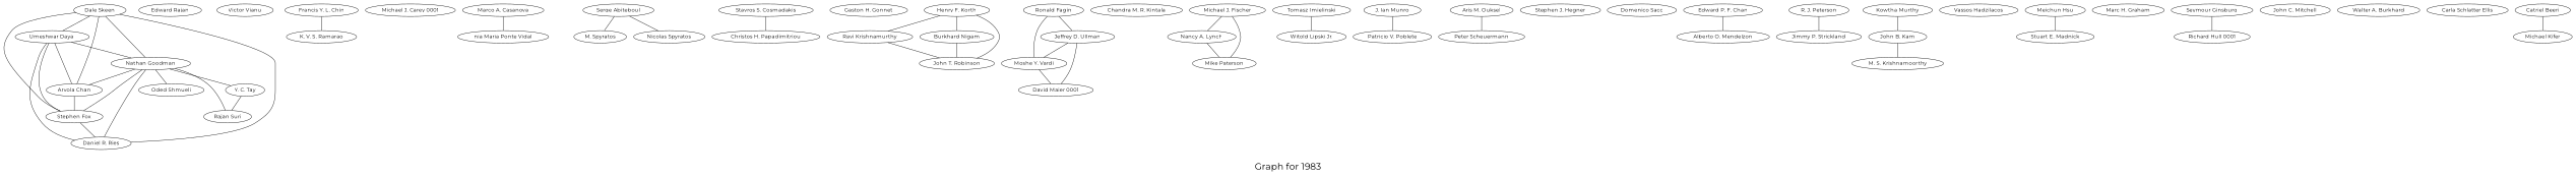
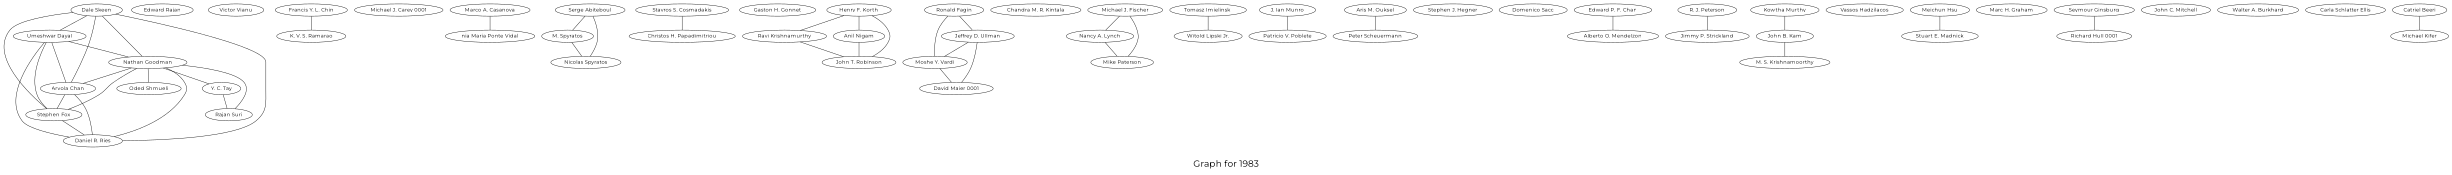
  graph {
    fontname=Montserrat
    fontsize=24
    label="\nGraph for 1983\n"
    splines=true
    node [fontname=Montserrat shape=ellipse]
    edge [fontname=Montserrat]
    n1 [height=0.3 label="Dale Skeen" width=0.3]
    n2 [height=0.3 label="Umeshwar Dayal" width=0.3]
    n3 [height=0.3 label="Nathan Goodman" width=0.3]
    n4 [height=0.3 label="Arvola Chan" width=0.3]
    n5 [height=0.3 label="Stephen Fox" width=0.3]
    n6 [height=0.3 label="Daniel R. Ries" width=0.3]
    n7 [height=0.3 label="Oded Shmueli" width=0.3]
    n8 [height=0.3 label="Y. C. Tay" width=0.3]
    n9 [height=0.3 label="Rajan Suri" width=0.3]
    n10 [height=0.3 label="Edward Rajan" width=0.3]
    n11 [height=0.3 label="Victor Vianu" width=0.3]
    n12 [height=0.3 label="Francis Y. L. Chin" width=0.3]
    n13 [height=0.3 label="K. V. S. Ramarao" width=0.3]
    n14 [height=0.3 label="Michael J. Carey 0001" width=0.3]
    n15 [height=0.3 label="Marco A. Casanova" width=0.3]
    n16 [height=0.3 label="nia Maria Ponte Vidal" width=0.3]
    n17 [height=0.3 label="Serge Abiteboul" width=0.3]
    n18 [height=0.3 label="M. Spyratos" width=0.3]
    n19 [height=0.3 label="Nicolas Spyratos" width=0.3]
    n20 [height=0.3 label="Stavros S. Cosmadakis" width=0.3]
    n21 [height=0.3 label="Christos H. Papadimitriou" width=0.3]
    n22 [height=0.3 label="Gaston H. Gonnet" width=0.3]
    n23 [height=0.3 label="Henry F. Korth" width=0.3]
    n24 [height=0.3 label="Ravi Krishnamurthy" width=0.3]
-   n25 [height=0.3 label="Burkhard Nigam" width=0.3]
+   n25 [height=0.3 label="Anil Nigam" width=0.3]
    n26 [height=0.3 label="John T. Robinson" width=0.3]
    n27 [height=0.3 label="Ronald Fagin" width=0.3]
    n28 [height=0.3 label="Jeffrey D. Ullman" width=0.3]
    n29 [height=0.3 label="Moshe Y. Vardi" width=0.3]
    n30 [height=0.3 label="David Maier 0001" width=0.3]
    n31 [height=0.3 label="Chandra M. R. Kintala" width=0.3]
    n32 [height=0.3 label="Michael J. Fischer" width=0.3]
    n33 [height=0.3 label="Nancy A. Lynch" width=0.3]
    n34 [height=0.3 label="Mike Paterson" width=0.3]
    n35 [height=0.3 label="Tomasz Imielinski" width=0.3]
    n36 [height=0.3 label="Witold Lipski Jr." width=0.3]
    n37 [height=0.3 label="J. Ian Munro" width=0.3]
    n38 [height=0.3 label="Patricio V. Poblete" width=0.3]
    n39 [height=0.3 label="Aris M. Ouksel" width=0.3]
    n40 [height=0.3 label="Peter Scheuermann" width=0.3]
    n41 [height=0.3 label="Stephen J. Hegner" width=0.3]
    n42 [height=0.3 label="Domenico Sacc" width=0.3]
    n43 [height=0.3 label="Edward P. F. Chan" width=0.3]
    n44 [height=0.3 label="Alberto O. Mendelzon" width=0.3]
    n45 [height=0.3 label="R. J. Peterson" width=0.3]
    n46 [height=0.3 label="Jimmy P. Strickland" width=0.3]
    n47 [height=0.3 label="Kowtha Murthy" width=0.3]
    n48 [height=0.3 label="John B. Kam" width=0.3]
    n49 [height=0.3 label="M. S. Krishnamoorthy" width=0.3]
    n50 [height=0.3 label="Vassos Hadzilacos" width=0.3]
    n51 [height=0.3 label="Meichun Hsu" width=0.3]
    n52 [height=0.3 label="Stuart E. Madnick" width=0.3]
    n53 [height=0.3 label="Marc H. Graham" width=0.3]
    n54 [height=0.3 label="Seymour Ginsburg" width=0.3]
    n55 [height=0.3 label="Richard Hull 0001" width=0.3]
    n56 [height=0.3 label="John C. Mitchell" width=0.3]
    n57 [height=0.3 label="Walter A. Burkhard" width=0.3]
    n58 [height=0.3 label="Carla Schlatter Ellis" width=0.3]
    n59 [height=0.3 label="Catriel Beeri" width=0.3]
    n60 [height=0.3 label="Michael Kifer" width=0.3]
    n1 -- n2
    n1 -- n3
    n1 -- n4
    n1 -- n5
    n1 -- n6
    n2 -- n3
    n2 -- n4
    n2 -- n5
    n2 -- n6
    n3 -- n4
    n3 -- n5
    n3 -- n6
    n3 -- n7
    n3 -- n8
    n3 -- n9
    n4 -- n5
+   n4 -- n6
    n5 -- n6
    n8 -- n9
    n12 -- n13
    n15 -- n16
    n17 -- n18
    n17 -- n19
+   n18 -- n19
    n20 -- n21
    n23 -- n24
    n23 -- n25
    n23 -- n26
    n24 -- n26
    n25 -- n26
    n27 -- n28
    n27 -- n29
    n28 -- n29
    n28 -- n30
    n29 -- n30
    n32 -- n33
    n32 -- n34
    n33 -- n34
    n35 -- n36
    n37 -- n38
    n39 -- n40
    n43 -- n44
    n45 -- n46
    n47 -- n48
    n48 -- n49
    n51 -- n52
    n54 -- n55
    n59 -- n60
  }
